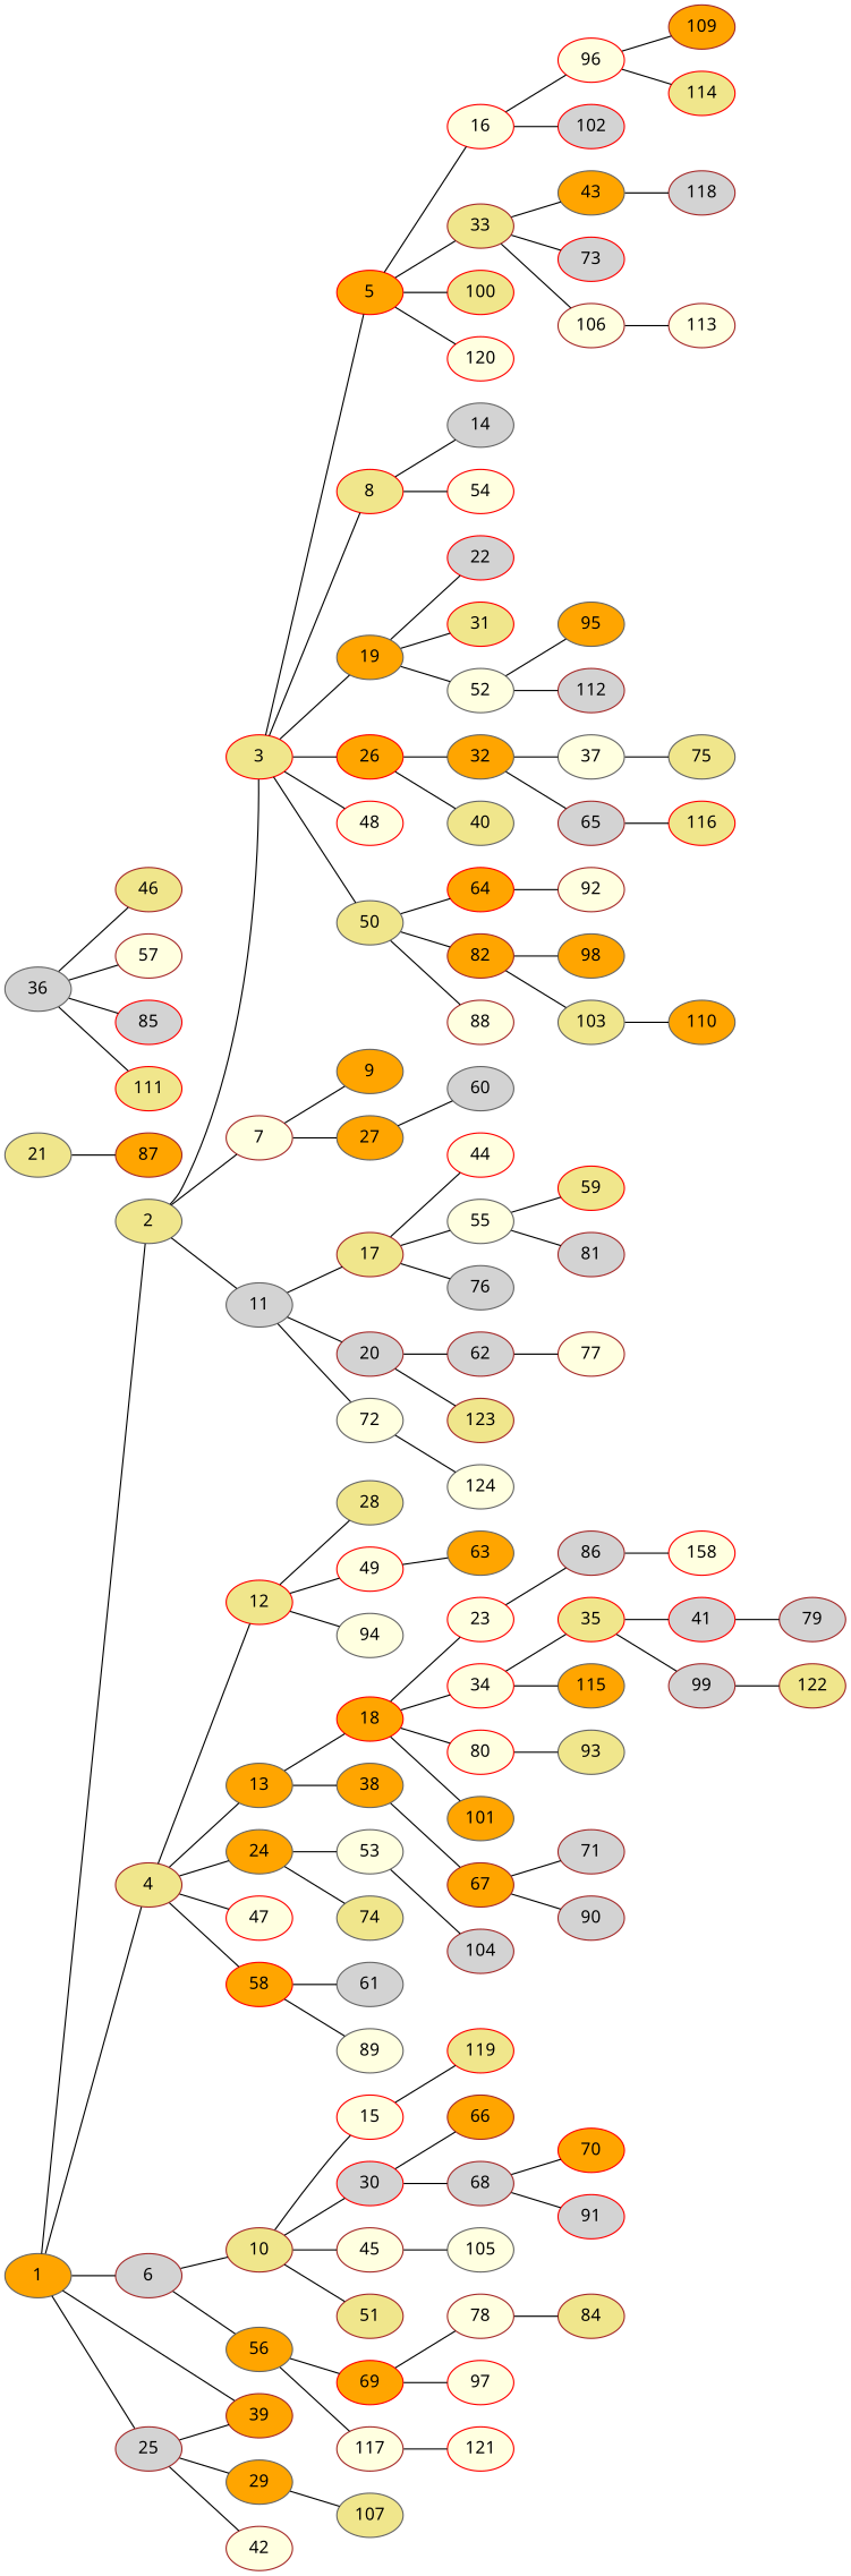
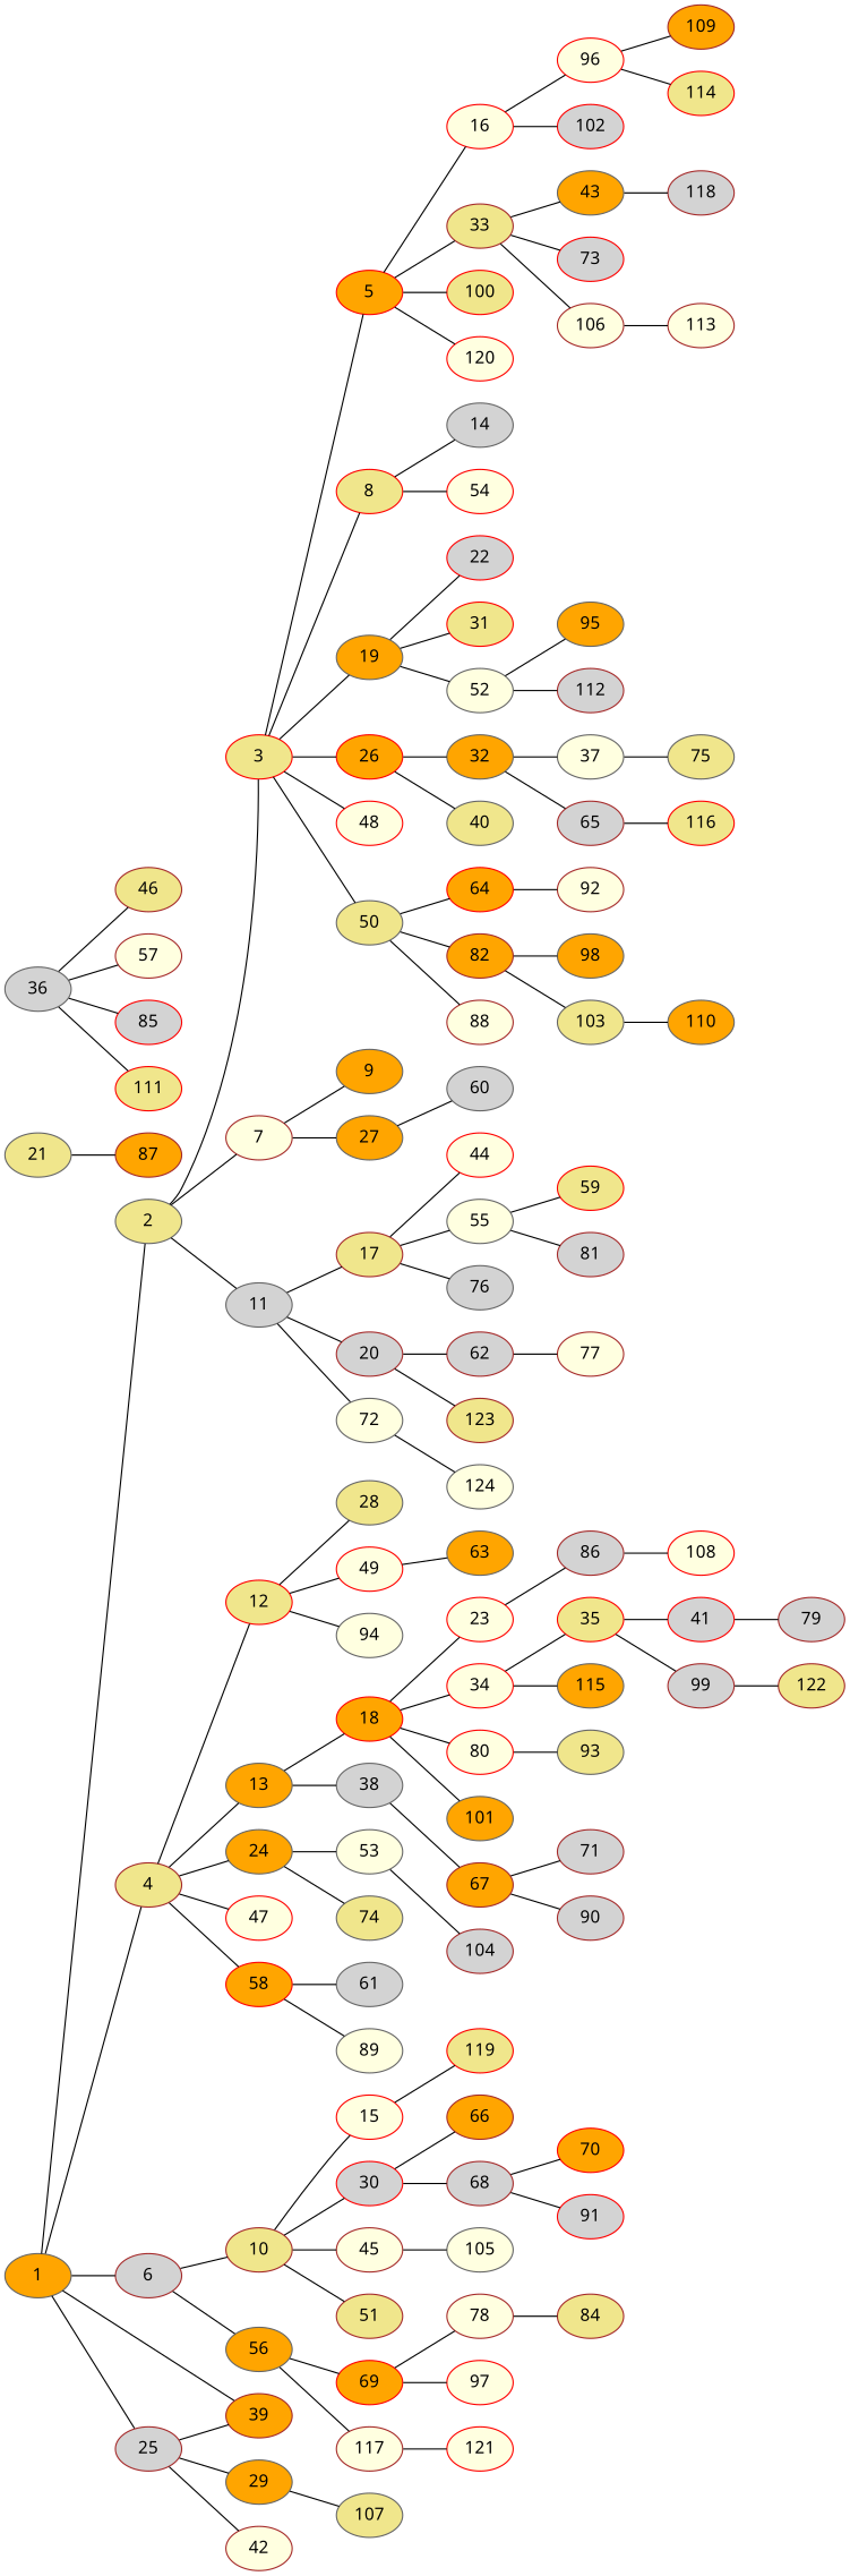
  graph {
    fontname="Noto Sans"
    rankdir=LR
    node [color=gray40 fillcolor=lightyellow fontname="Noto Sans" style=filled]
    edge [fontname="Noto Sans"]
    1 [fillcolor=orange]
    2 [fillcolor=khaki]
    4 [color=brown fillcolor=khaki]
    6 [color=brown fillcolor=lightgrey]
    25 [color=brown fillcolor=lightgrey]
    39 [color=brown fillcolor=orange]
    3 [color=red fillcolor=khaki]
    7 [color=brown]
    11 [fillcolor=lightgrey]
    12 [color=red fillcolor=khaki]
    13 [fillcolor=orange]
    24 [fillcolor=orange]
    47 [color=red]
    58 [color=red fillcolor=orange]
    10 [color=brown fillcolor=khaki]
    56 [fillcolor=orange]
    29 [fillcolor=orange]
    42 [color=brown]
    5 [color=red fillcolor=orange]
    8 [color=red fillcolor=khaki]
    19 [fillcolor=orange]
    26 [color=red fillcolor=orange]
    48 [color=red]
    50 [fillcolor=khaki]
    9 [fillcolor=orange]
    27 [fillcolor=orange]
    17 [color=brown fillcolor=khaki]
    20 [color=brown fillcolor=lightgrey]
    72
    16 [color=red]
    33 [color=brown fillcolor=khaki]
    100 [color=red fillcolor=khaki]
    120 [color=red]
    14 [fillcolor=lightgrey]
    54 [color=red]
    22 [color=red fillcolor=lightgrey]
    31 [color=red fillcolor=khaki]
    52
    32 [fillcolor=orange]
    40 [fillcolor=khaki]
    64 [color=red fillcolor=orange]
    82 [color=brown fillcolor=orange]
    88 [color=brown]
    28 [fillcolor=khaki]
    49 [color=red]
    94
    18 [color=red fillcolor=orange]
-   38 [fillcolor=orange]
+   38 [fillcolor=lightgrey]
    53
    74 [fillcolor=khaki]
    61 [fillcolor=lightgrey]
    89
    96 [color=red]
    102 [color=red fillcolor=lightgrey]
    43 [fillcolor=orange]
    73 [color=red fillcolor=lightgrey]
    106 [color=brown]
    15 [color=red]
    30 [color=red fillcolor=lightgrey]
    45 [color=brown]
    51 [color=brown fillcolor=khaki]
    69 [color=red fillcolor=orange]
    117 [color=brown]
    60 [fillcolor=lightgrey]
    119 [color=red fillcolor=khaki]
    66 [color=brown fillcolor=orange]
    68 [color=brown fillcolor=lightgrey]
    105
    44 [color=red]
    55
    76 [fillcolor=lightgrey]
    62 [color=brown fillcolor=lightgrey]
    123 [color=brown fillcolor=khaki]
    124
    63 [fillcolor=orange]
    23 [color=red]
    34 [color=red]
    80 [color=red]
    101 [fillcolor=orange]
    67 [color=brown fillcolor=orange]
    109 [color=brown fillcolor=orange]
    114 [color=red fillcolor=khaki]
    59 [color=red fillcolor=khaki]
    81 [color=brown fillcolor=lightgrey]
    86 [color=brown fillcolor=lightgrey]
    35 [color=red fillcolor=khaki]
    115 [fillcolor=orange]
    93 [fillcolor=khaki]
    21 [fillcolor=khaki]
    87 [color=brown fillcolor=orange]
    95 [fillcolor=orange]
    112 [color=brown fillcolor=lightgrey]
    77 [color=brown]
-   108 [color=red label=158]
+   108 [color=red]
    104 [color=brown fillcolor=lightgrey]
    107 [fillcolor=khaki]
    36 [fillcolor=lightgrey]
    46 [color=brown fillcolor=khaki]
    57 [color=brown]
    85 [color=red fillcolor=lightgrey]
    111 [color=red fillcolor=khaki]
    37
    65 [color=brown fillcolor=lightgrey]
    70 [color=red fillcolor=orange]
    91 [color=red fillcolor=lightgrey]
    75 [fillcolor=khaki]
    116 [color=red fillcolor=khaki]
    118 [color=brown fillcolor=lightgrey]
    113 [color=brown]
    41 [color=red fillcolor=lightgrey]
    99 [color=brown fillcolor=lightgrey]
    79 [color=brown fillcolor=lightgrey]
    122 [color=brown fillcolor=khaki]
    71 [color=brown fillcolor=lightgrey]
    90 [color=brown fillcolor=lightgrey]
    92 [color=brown]
    98 [fillcolor=orange]
    103 [fillcolor=khaki]
    78 [color=brown]
    97 [color=red]
    121 [color=red]
    84 [color=brown fillcolor=khaki]
    110 [fillcolor=orange]
    1 -- 2
    1 -- 4
    1 -- 6
    1 -- 25
    1 -- 39
    2 -- 3
    2 -- 7
    2 -- 11
    4 -- 12
    4 -- 13
    4 -- 24
    4 -- 47
    4 -- 58
    6 -- 10
    6 -- 56
    25 -- 39
    25 -- 29
    25 -- 42
    3 -- 5
    3 -- 8
    3 -- 19
    3 -- 26
    3 -- 48
    3 -- 50
    7 -- 9
    7 -- 27
    11 -- 17
    11 -- 20
    11 -- 72
    12 -- 28
    12 -- 49
    12 -- 94
    13 -- 18
    13 -- 38
    24 -- 53
    24 -- 74
    58 -- 61
    58 -- 89
    10 -- 15
    10 -- 30
    10 -- 45
    10 -- 51
    56 -- 69
    56 -- 117
    29 -- 107
    5 -- 16
    5 -- 33
    5 -- 100
    5 -- 120
    8 -- 14
    8 -- 54
    19 -- 22
    19 -- 31
    19 -- 52
    26 -- 32
    26 -- 40
    50 -- 64
    50 -- 82
    50 -- 88
    27 -- 60
    17 -- 44
    17 -- 55
    17 -- 76
    20 -- 62
    20 -- 123
    72 -- 124
    16 -- 96
    16 -- 102
    33 -- 43
    33 -- 73
    33 -- 106
    52 -- 95
    52 -- 112
    32 -- 37
    32 -- 65
    64 -- 92
    82 -- 98
    82 -- 103
    49 -- 63
    18 -- 23
    18 -- 34
    18 -- 80
    18 -- 101
    38 -- 67
    53 -- 104
    96 -- 109
    96 -- 114
    43 -- 118
    106 -- 113
    15 -- 119
    30 -- 66
    30 -- 68
    45 -- 105
    69 -- 78
    69 -- 97
    117 -- 121
    68 -- 70
    68 -- 91
    55 -- 59
    55 -- 81
    62 -- 77
    23 -- 86
    34 -- 35
    34 -- 115
    80 -- 93
    67 -- 71
    67 -- 90
    86 -- 108
    35 -- 41
    35 -- 99
    21 -- 87
    36 -- 46
    36 -- 57
    36 -- 85
    36 -- 111
    37 -- 75
    65 -- 116
    41 -- 79
    99 -- 122
    103 -- 110
    78 -- 84
  }
